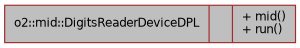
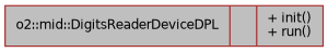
  digraph {
    rankdir=LR
-   n1 [color=brown fillcolor=grey75 fontcolor=black fontname=Helvetica fontsize=10 height=0.2 label="{o2::mid::DigitsReaderDeviceDPL\n||+ mid()\l+ run()\l}" shape=record style=filled width=0.4]
+   n1 [color=brown fillcolor=grey75 fontcolor=black fontname=Helvetica fontsize=10 height=0.2 label="{o2::mid::DigitsReaderDeviceDPL\n||+ init()\l+ run()\l}" shape=record style=filled width=0.4]
  }
